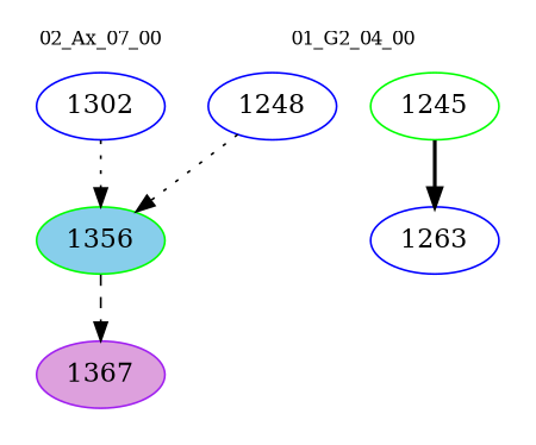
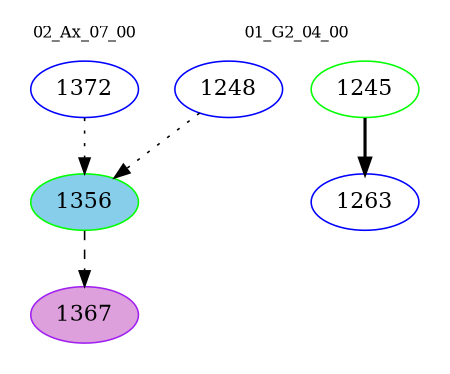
  digraph {
    node [color=blue fillcolor=white style=filled]
    edge [color=black style=dotted]
-   n1 [label=1302]
+   n1 [label=1372]
    n2 [color=green fillcolor=skyblue label=1356]
    n3 [color=purple fillcolor=plum label=1367]
    n4 [label=1248]
    n5 [color=green label=1245]
    n6 [label=1263]
    subgraph cluster_1 {
      color=white
      fontsize=10
      label="02_Ax_07_00"
      n1
      n2
      n3
    }
    subgraph cluster_2 {
      color=white
      fontsize=10
      label="01_G2_04_00"
      n4
      n5
      n6
    }
    n1 -> n2
    n2 -> n3 [style=dashed]
    n4 -> n2
    n5 -> n6 [style=bold]
  }
